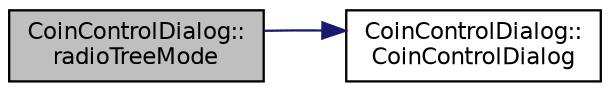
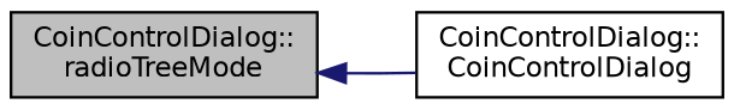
  digraph {
    rankdir=LR
    node [color=black fontname=Helvetica fontsize=10 shape=record style=filled]
    n1 [fillcolor=grey75 fontcolor=black height=0.2 label="CoinControlDialog::\lradioTreeMode" width=0.4]
    n2 [fillcolor=white height=0.2 label="CoinControlDialog::\lCoinControlDialog" width=0.4]
-   n2 -> n1 [color=midnightblue dir=back fontname=Helvetica fontsize=10 labelfontname=Helvetica labelfontsize=10 style=solid]
+   n1 -> n2 [color=midnightblue dir=back fontname=Helvetica fontsize=10 labelfontname=Helvetica labelfontsize=10 style=solid]
  }
